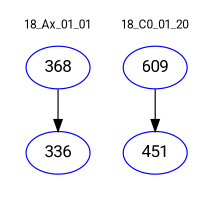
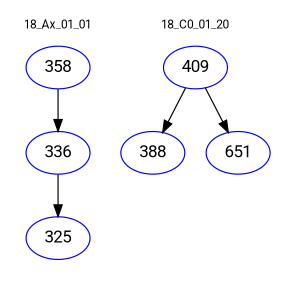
  digraph {
    fontname=Roboto
    node [color=blue fontname=Roboto]
    edge [color=black fontname=Roboto]
    n1 [label=336]
-   n3 [label=368]
-   n4 [label=609]
-   n6 [label=451]
+   n2 [label=325]
+   n3 [label=358]
+   n4 [label=409]
+   n5 [label=388]
+   n6 [label=651]
    subgraph cluster_1 {
      color=white
      fontsize=10
      label="18_Ax_01_01"
      n1
+     n2
      n3
    }
    subgraph cluster_2 {
      color=white
      fontsize=10
      label="18_C0_01_20"
      n4
+     n5
      n6
    }
+   n1 -> n2
    n3 -> n1
+   n4 -> n5
    n4 -> n6
  }
